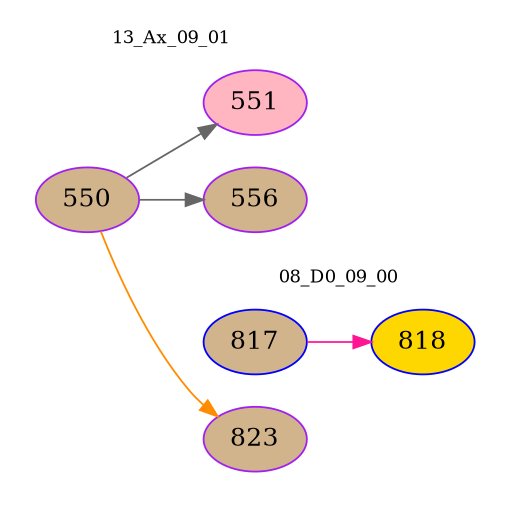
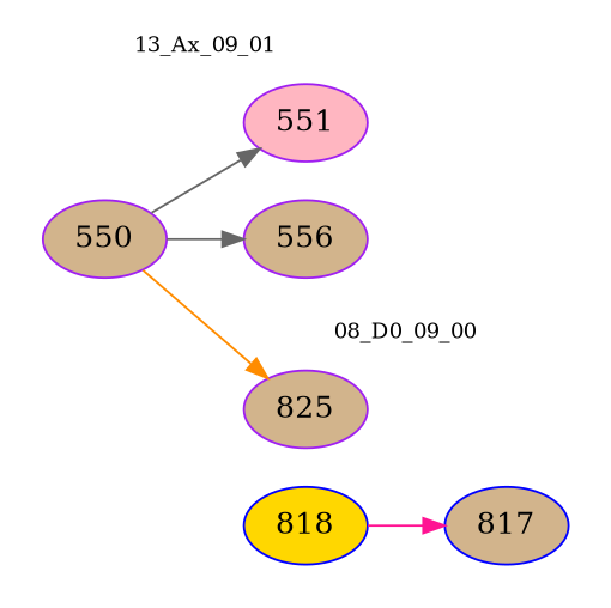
  digraph {
    rankdir=LR
    node [color=purple fillcolor=tan style=filled]
    edge [color=gray40]
    n1 [label=550]
    n2 [label=556]
    n3 [fillcolor=lightpink label=551]
    n4 [color=blue label=817]
-   n5 [label=823]
+   n5 [label=825]
    n6 [color=blue fillcolor=gold label=818]
    subgraph cluster_1 {
      color=white
      fontsize=10
      label="13_Ax_09_01"
      n1
      n2
      n3
    }
    subgraph cluster_2 {
      color=white
      fontsize=10
      label="08_D0_09_00"
      n4
      n5
      n6
    }
    n1 -> n2
    n1 -> n3
    n1 -> n5 [color=darkorange]
-   n4 -> n6 [color=deeppink]
+   n6 -> n4 [color=deeppink]
  }
